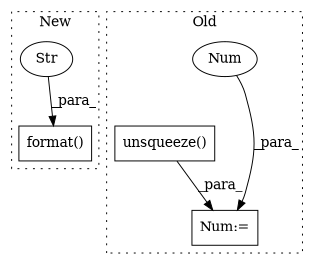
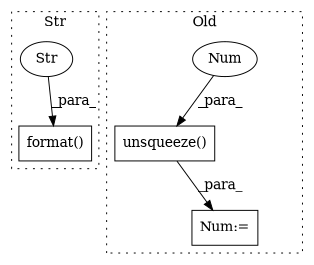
  digraph {
    fontname="DejaVu Serif"
    node [a=75 fontname="DejaVu Serif" shape=box]
    edge [fontname="DejaVu Serif"]
    n1 [l="62,1" label="format()" s="3771,3866"]
    n2 [a=66 l=37 label=Str s=3771 shape=ellipse]
    n3 [l="16,1" label="unsqueeze()" s="3584,3601"]
    n4 [a=76 l=1 label=Num s=3600 shape=ellipse]
    n5 [a=68 l=3 label="Num:=" s=3581]
    subgraph cluster_1 {
-     label=New
+     label=Str
      style=dotted
      n1
      n2
    }
    subgraph cluster_2 {
      label=Old
      style=dotted
      n3
      n4
      n5
    }
    n2 -> n1 [label=_para_]
    n3 -> n5 [label=_para_]
-   n4 -> n5 [label=_para_]
+   n4 -> n3 [label=_para_]
  }
